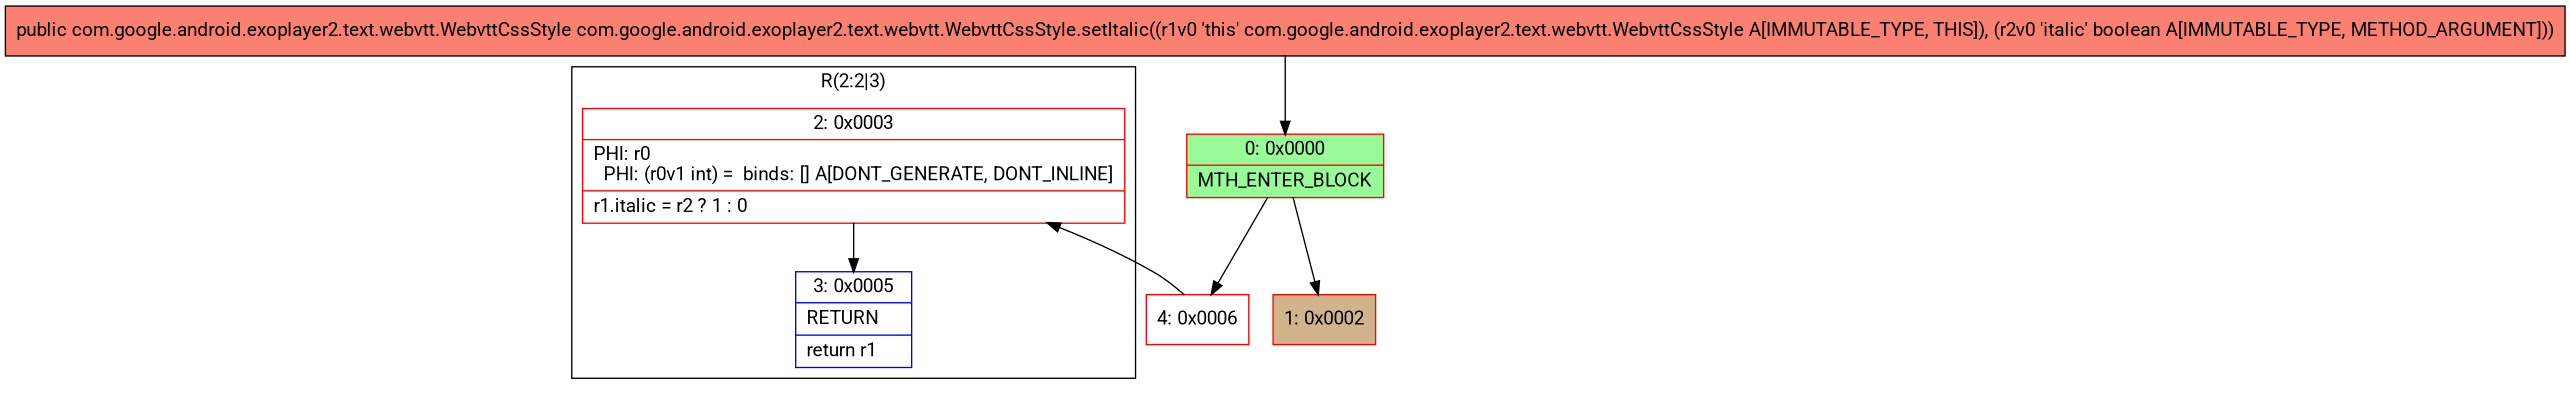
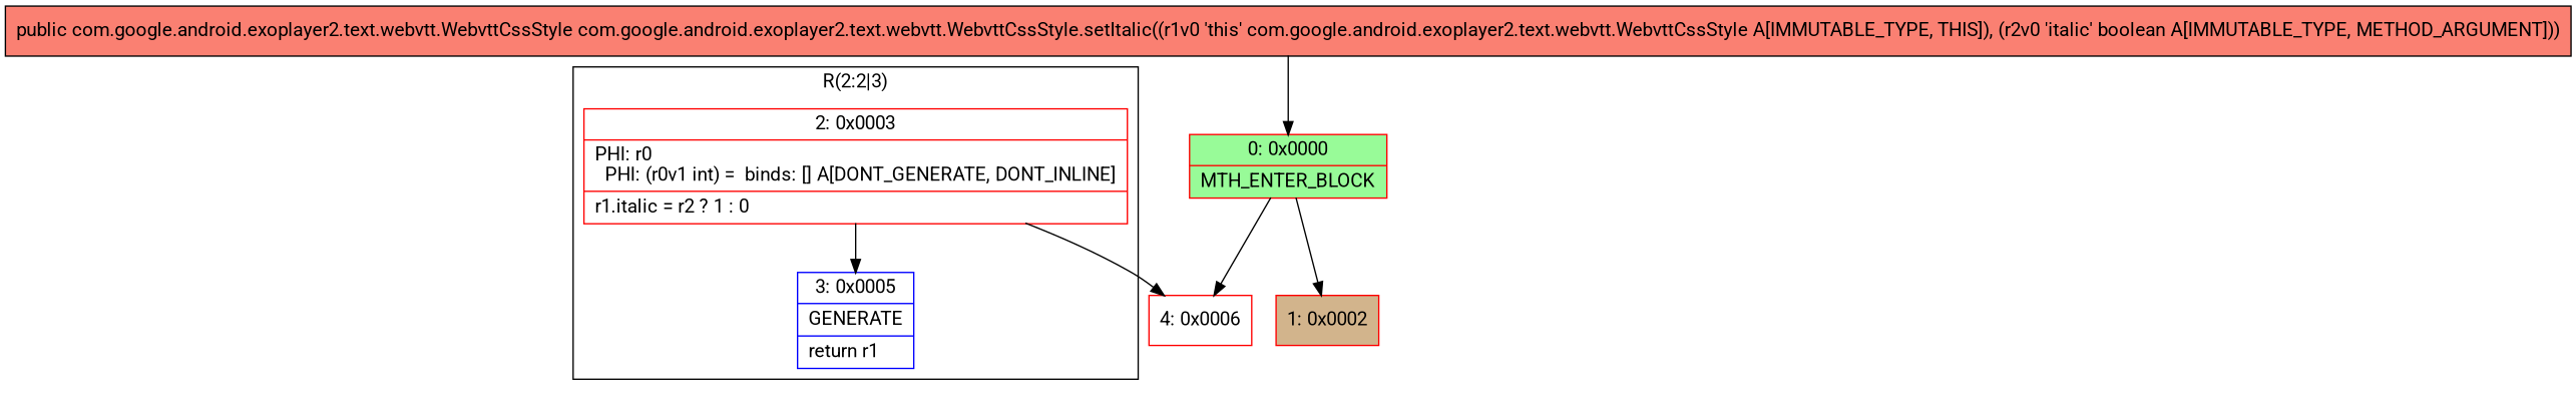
  digraph {
    fontname=Roboto
    node [color=red fillcolor=white fontname=Roboto shape=record style=filled]
    edge [fontname=Roboto]
    n1 [label="{2\:\ 0x0003|PHI: r0 \l  PHI: (r0v1 int) =  binds: [] A[DONT_GENERATE, DONT_INLINE]\l|r1.italic = r2 ? 1 : 0\l}"]
-   n2 [color=blue label="{3\:\ 0x0005|RETURN\l|return r1\l}"]
+   n2 [color=blue label="{3\:\ 0x0005|GENERATE\l|return r1\l}"]
    n3 [fillcolor=palegreen label="{0\:\ 0x0000|MTH_ENTER_BLOCK\l}"]
    n4 [fillcolor=tan label="{1\:\ 0x0002}"]
    n5 [label="{4\:\ 0x0006}"]
    n6 [fillcolor=salmon label="{public com.google.android.exoplayer2.text.webvtt.WebvttCssStyle com.google.android.exoplayer2.text.webvtt.WebvttCssStyle.setItalic((r1v0 'this' com.google.android.exoplayer2.text.webvtt.WebvttCssStyle A[IMMUTABLE_TYPE, THIS]), (r2v0 'italic' boolean A[IMMUTABLE_TYPE, METHOD_ARGUMENT])) }" color=""]
    subgraph cluster_1 {
      label="R(2:2|3)"
      n1
      n2
    }
    n1 -> n2
    n3 -> n4
    n3 -> n5
-   n5 -> n1
+   n1 -> n5
    n6 -> n3
  }
